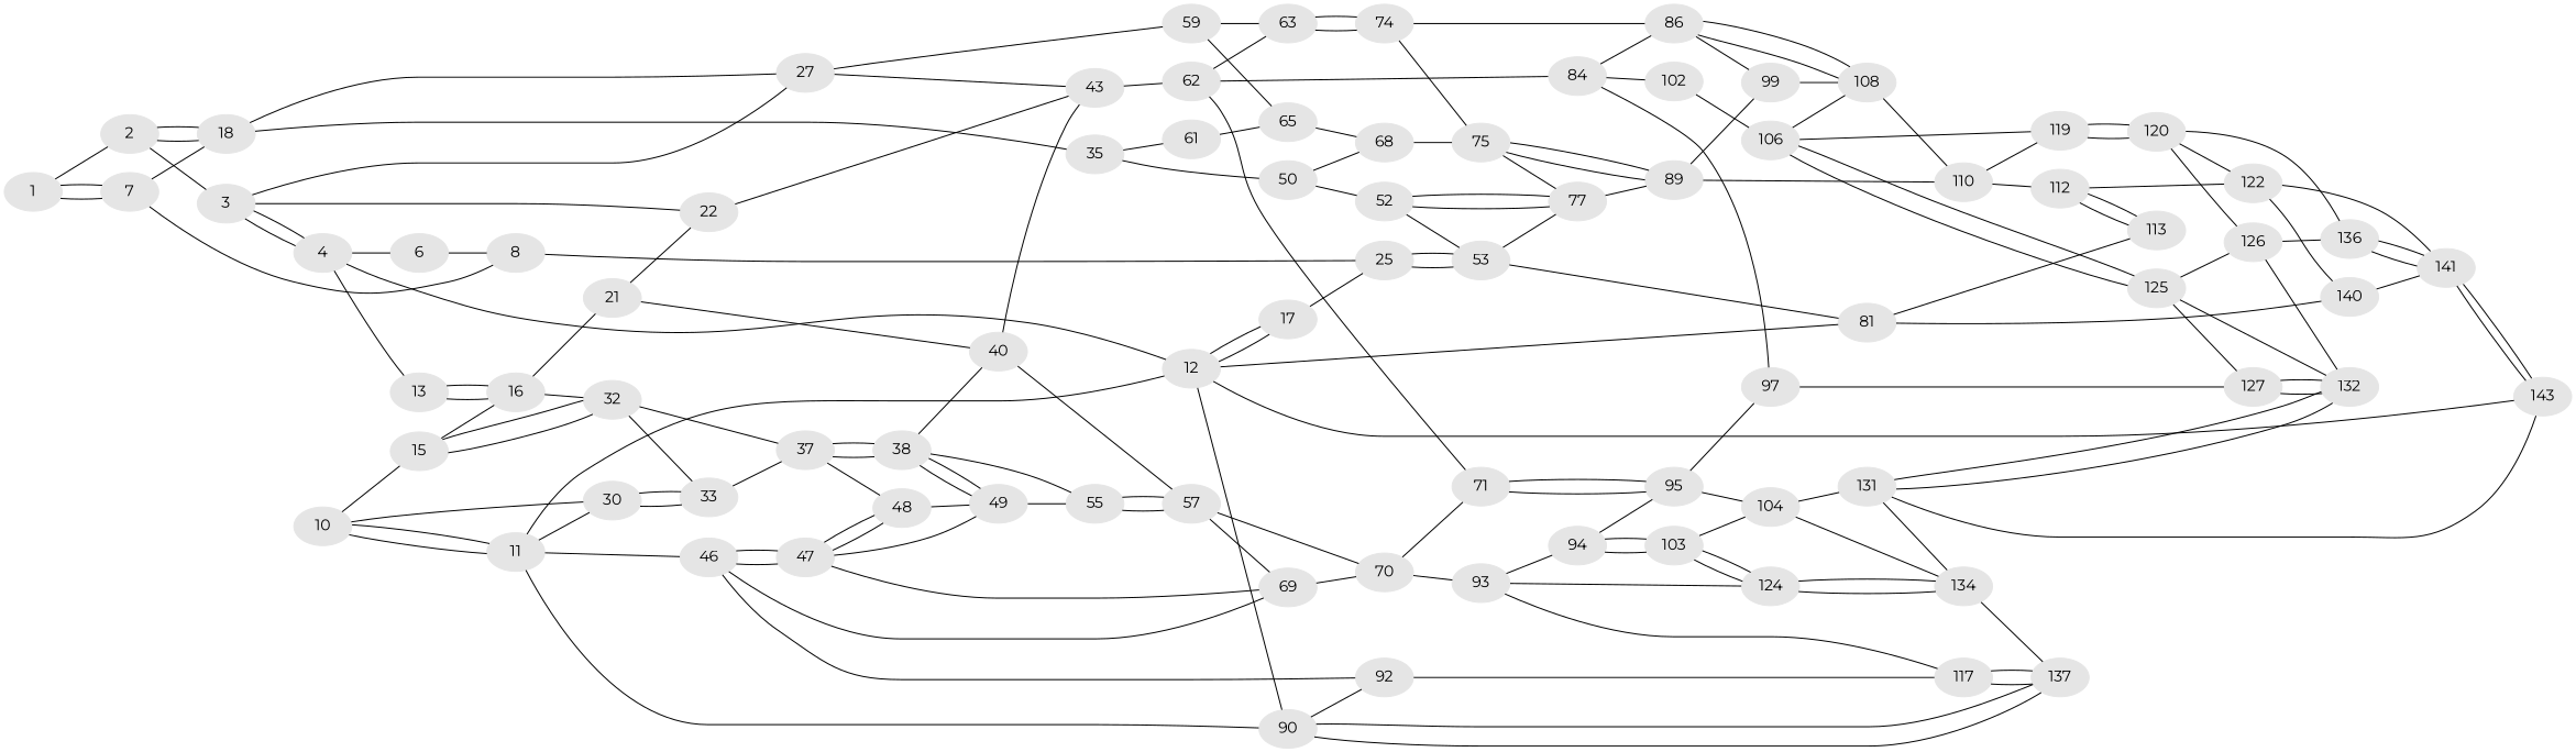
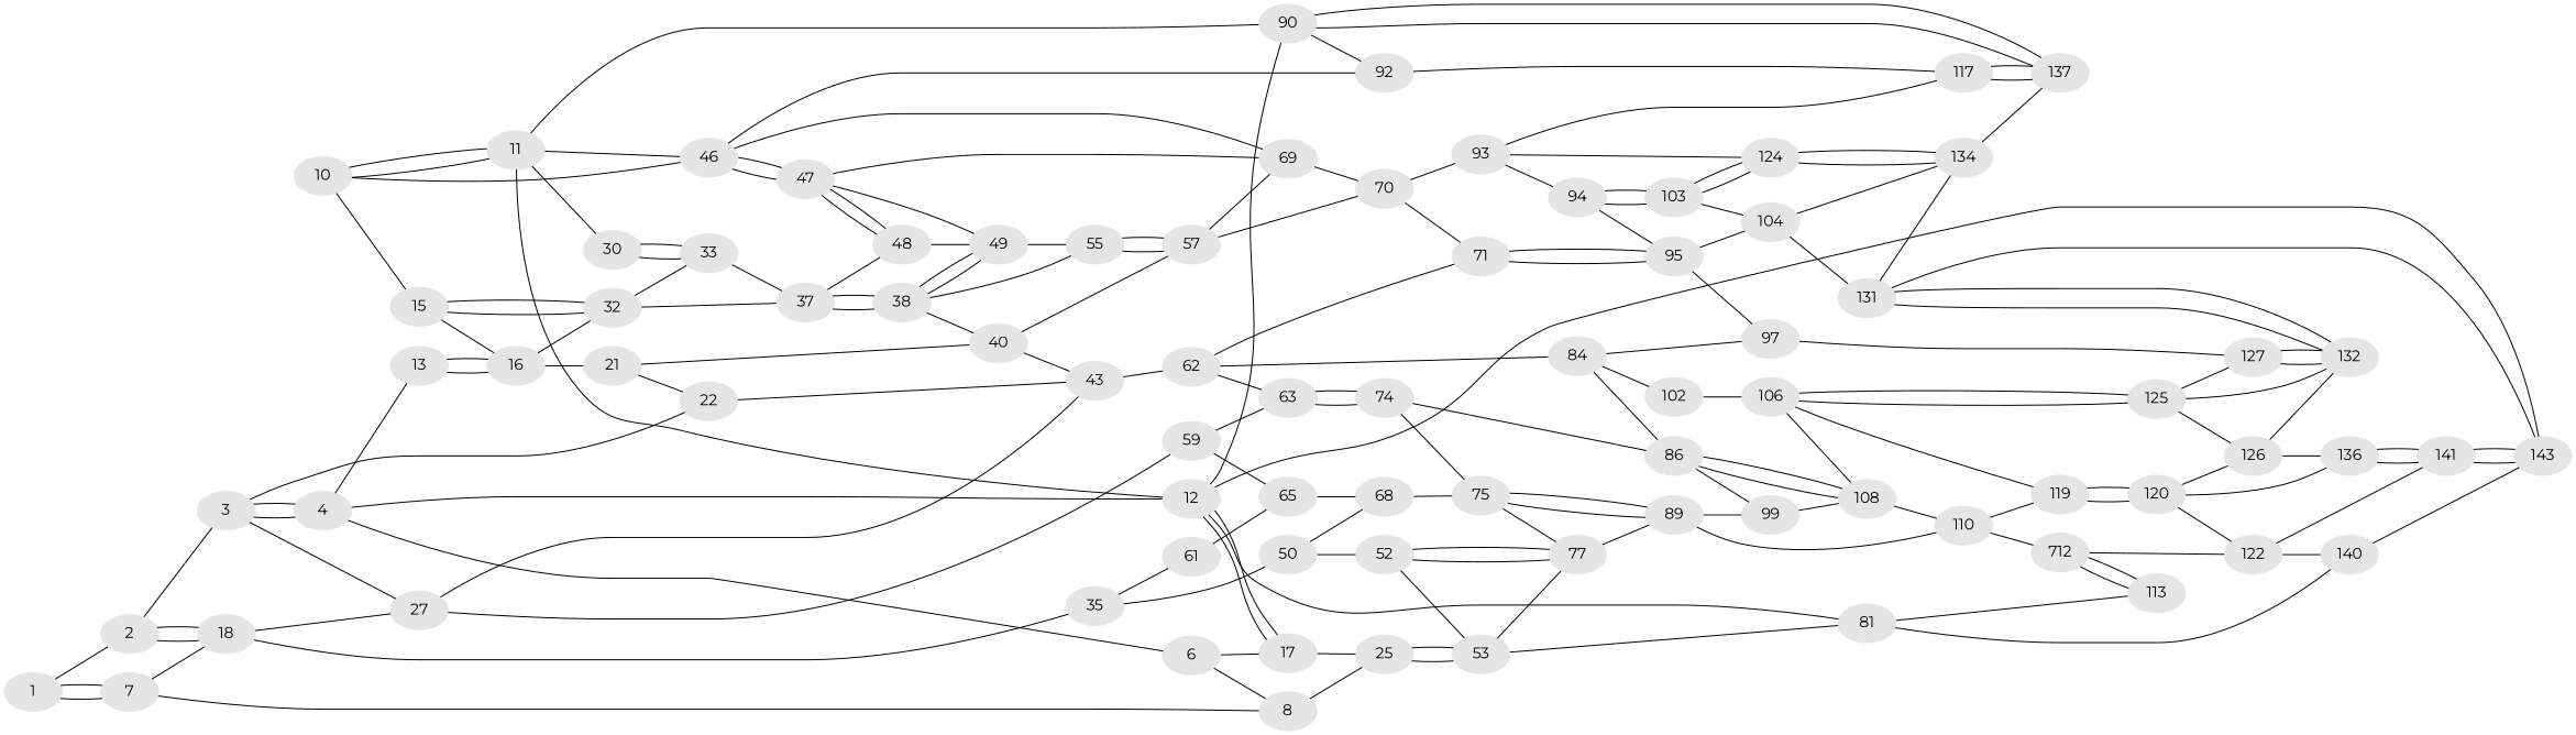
  graph {
    fontname=Montserrat
    rankdir=LR
    node [color=gray90 fontname=Montserrat style=filled]
    edge [fontname=Montserrat]
    1
    2
    7 [super="+19"]
    3 [super="+23"]
    18 [super="+29"]
    8 [super="+24"]
    4 [super="+5"]
    22 [super="+42"]
    27 [super="+28"]
    35 [super="+36"]
    6 [super="+9"]
    12 [super="+82"]
    13
    43 [super="+44"]
    59 [super="+64"]
    17
    90 [super="+91"]
    81 [super="+114"]
    143 [super="+144"]
    16 [super="+20"]
    25
    53 [super="+80"]
    10 [super="+14"]
    11 [super="+31"]
    15
    30
    46 [super="+78"]
    32 [super="+34"]
    33
    47 [super="+67"]
    69 [super="+79"]
    92 [super="+116"]
    137
    113
    140
    21 [super="+41"]
    37 [super="+45"]
    40 [super="+56"]
    50 [super="+51"]
    61
    57 [super="+58"]
    62 [super="+72"]
    77 [super="+88"]
    63
    65 [super="+66"]
    38 [super="+39"]
    48
    52
    68 [super="+73"]
    49 [super="+54"]
    55
    70 [super="+83"]
    71
    84 [super="+85"]
    117
    75 [super="+76"]
    89 [super="+100"]
    93 [super="+118"]
    74
    95 [super="+96"]
    86 [super="+87"]
    97 [super="+98"]
    102 [super="+105"]
    94
    124
    104 [super="+130"]
    99
    108 [super="+109"]
    110 [super="+111"]
    127 [super="+128"]
    106 [super="+107"]
    119
-   112 [super="+123"]
+   112 [super="+123" label=712]
    103
    134 [super="+138"]
    131 [super="+142"]
    132 [super="+133"]
    125 [super="+129"]
    120 [super="+121"]
    126 [super="+135"]
    122 [super="+139"]
    141
    136
    1 -- 2
    1 -- 7
    1 -- 7
    2 -- 3
    2 -- 18
    2 -- 18
    7 -- 18
    7 -- 8
    3 -- 4
    3 -- 4
    3 -- 22
    3 -- 27
    18 -- 27
    18 -- 35
    8 -- 25
    4 -- 6
    4 -- 12
    4 -- 13
    22 -- 43
    27 -- 43
    27 -- 59
    35 -- 50
    35 -- 61
    6 -- 8
+   6 -- 17
    12 -- 17
    12 -- 17
    12 -- 90
    12 -- 81
    12 -- 143
    13 -- 16
    13 -- 16
    43 -- 62
    59 -- 63
    59 -- 65
    17 -- 25
    90 -- 92 [weight=2]
    90 -- 137
    90 -- 137
    81 -- 113
    81 -- 140
    16 -- 32
    16 -- 21
    25 -- 53
    25 -- 53
    53 -- 81
    53 -- 77
    10 -- 11
    10 -- 11
    10 -- 15
-   10 -- 30
+   10 -- 46
    11 -- 12
    11 -- 90
    11 -- 30
    11 -- 46
    15 -- 16
    15 -- 32
    15 -- 32
    30 -- 33
    30 -- 33
    46 -- 47
    46 -- 47
    46 -- 69
    46 -- 92
    32 -- 33
    32 -- 37
    33 -- 37
    47 -- 69
    47 -- 48
    47 -- 48
    47 -- 49
    69 -- 70
    92 -- 117
-   140 -- 141
+   140 -- 143
    21 -- 22 [weight=2]
    21 -- 40
    37 -- 38
    37 -- 38
    37 -- 48
    40 -- 43
    40 -- 57
    50 -- 52
    50 -- 68 [weight=2]
    61 -- 65
    57 -- 69
    57 -- 70
    62 -- 63
    62 -- 71
    62 -- 84
    77 -- 89
    63 -- 74
    63 -- 74
    65 -- 68
    38 -- 40
    38 -- 49
    38 -- 49
    38 -- 55
    48 -- 49
    52 -- 53
    52 -- 77
    52 -- 77
    68 -- 75
    49 -- 55
    55 -- 57
    55 -- 57
    70 -- 71
    70 -- 93
    71 -- 95
    71 -- 95
    84 -- 86
    84 -- 97
    84 -- 102
    117 -- 137
    117 -- 137
    75 -- 77
    75 -- 89
    75 -- 89
    89 -- 99
    89 -- 110
    93 -- 117
    93 -- 94
    93 -- 124
    74 -- 75
    74 -- 86
    95 -- 97
    95 -- 104
    86 -- 99
    86 -- 108
    86 -- 108
    97 -- 127
    102 -- 106
    94 -- 95
    94 -- 103
    94 -- 103
    124 -- 134
    124 -- 134
    104 -- 134
    104 -- 131
    99 -- 108
    108 -- 110
    110 -- 119
    110 -- 112
    127 -- 132
    127 -- 132
    106 -- 108
    106 -- 119
    106 -- 125
    106 -- 125
    119 -- 120
    119 -- 120
    112 -- 113 [weight=2]
    112 -- 113
    112 -- 122
    103 -- 124
    103 -- 124
    103 -- 104
    134 -- 137
    131 -- 143
    131 -- 134
    131 -- 132
    131 -- 132
    125 -- 127
    125 -- 132
    125 -- 126
    120 -- 126
    120 -- 122
    120 -- 136
    126 -- 132
    126 -- 136
    122 -- 140
    122 -- 141
    141 -- 143
    141 -- 143
    136 -- 141
    136 -- 141
  }
